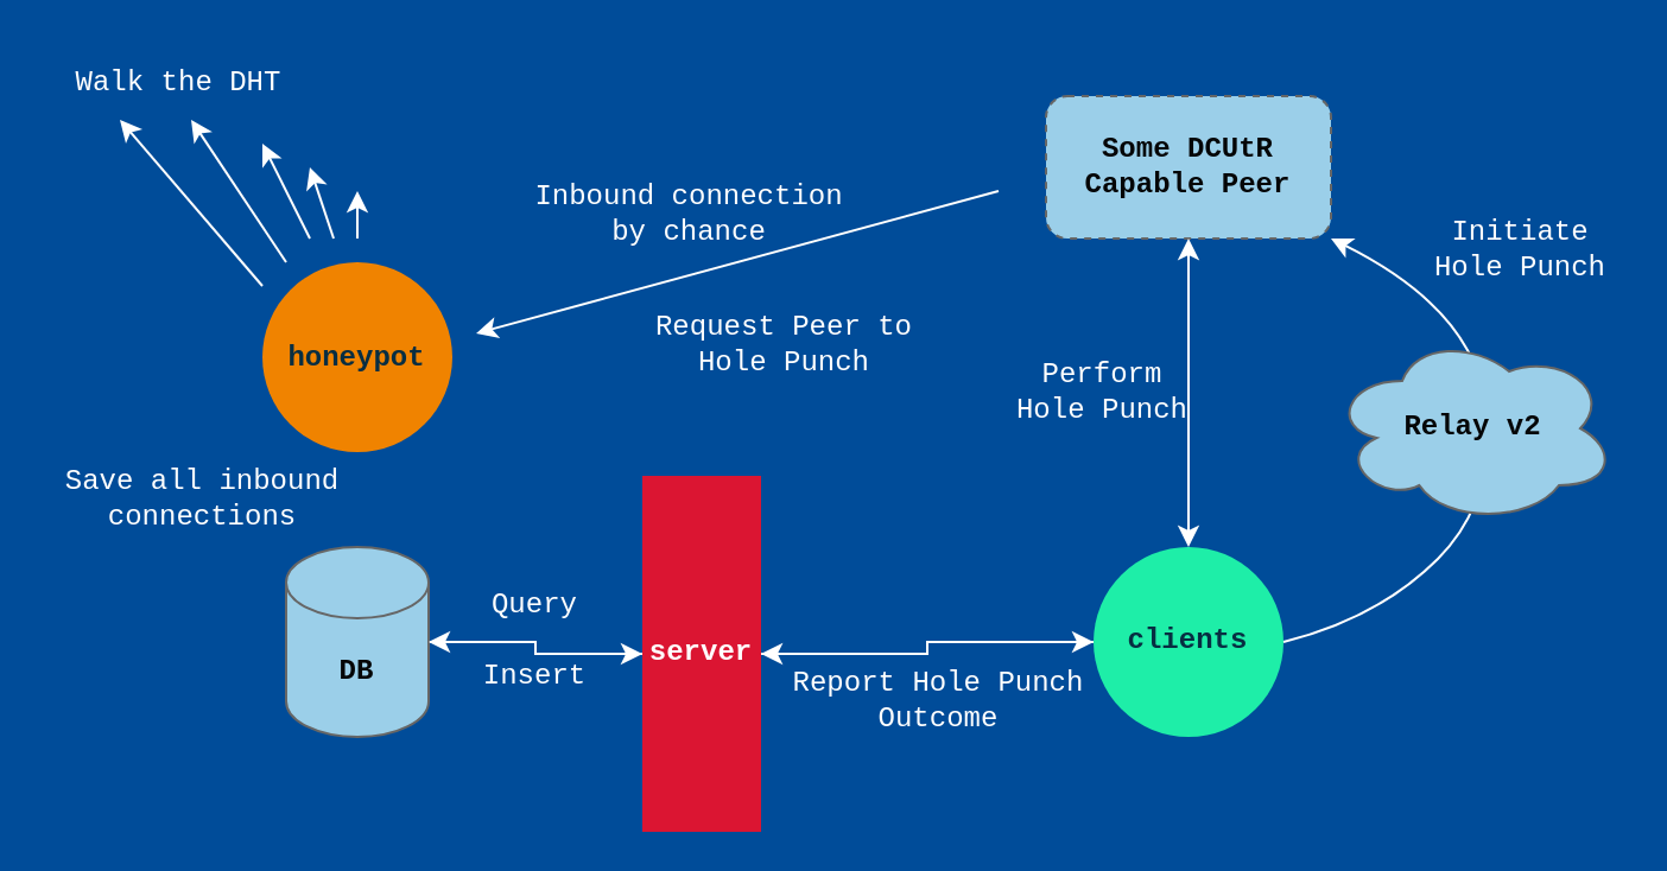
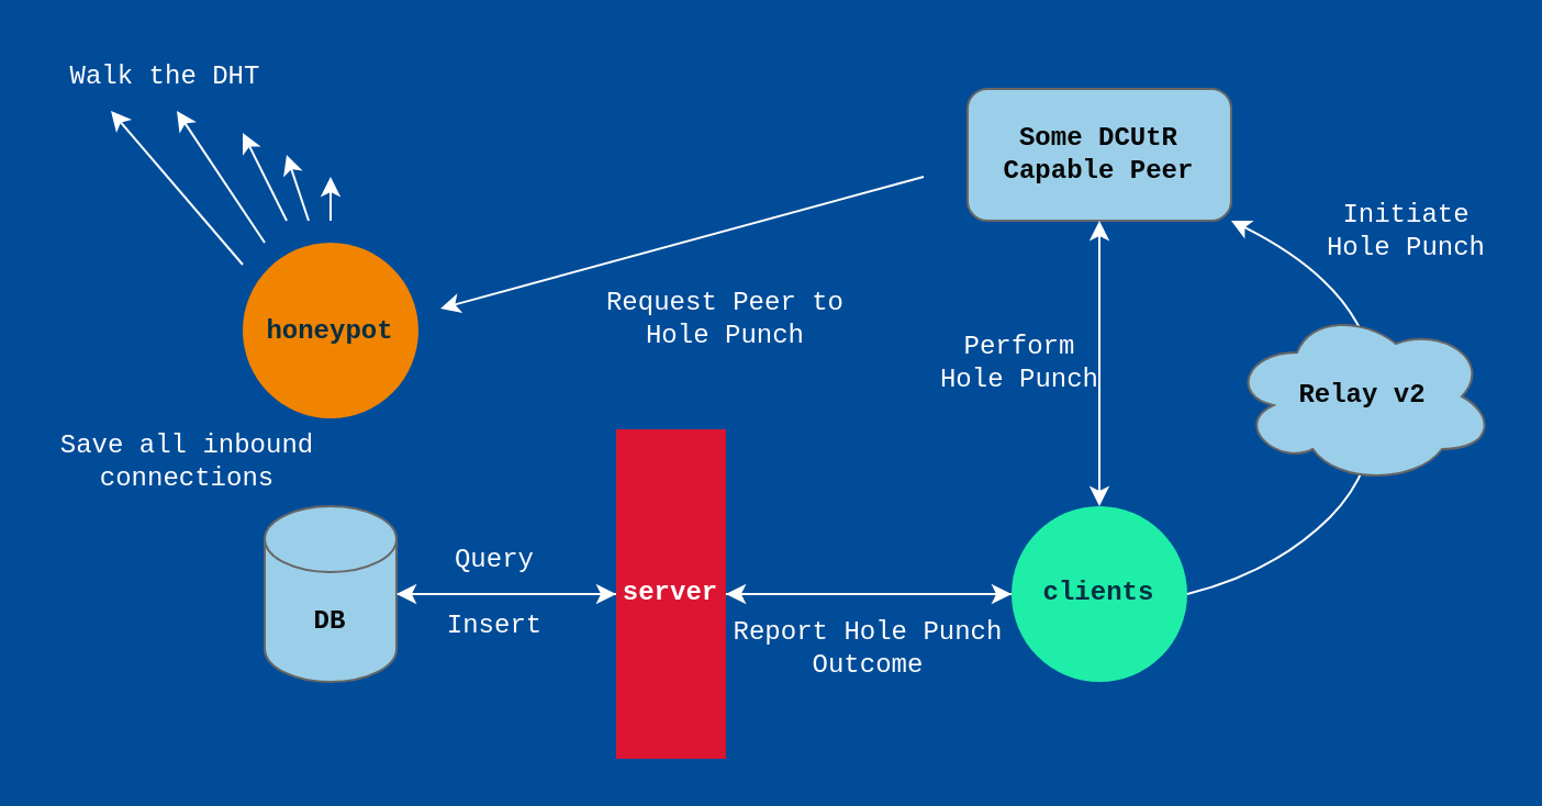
  <mxCell id="0" />
  <mxCell id="1" parent="0" />
  <mxCell id="2" value="&lt;font face=&quot;Courier New&quot;&gt;&lt;span&gt;honeypot&lt;/span&gt;&lt;/font&gt;" style="ellipse;whiteSpace=wrap;html=1;aspect=fixed;fillColor=#F08300;strokeColor=none;fontColor=#072E42;fontStyle=1" parent="1" vertex="1"><mxGeometry x="110" y="110" width="80" height="80" as="geometry" /></mxCell>
  <mxCell id="3" value="" style="endArrow=classic;html=1;rounded=0;fontFamily=Courier New;strokeColor=#FFFFFF;" parent="1" edge="1"><mxGeometry width="50" height="50" relative="1" as="geometry"><mxPoint x="110" y="120" as="sourcePoint" /><mxPoint x="50" y="50" as="targetPoint" /></mxGeometry></mxCell>
  <mxCell id="4" value="" style="endArrow=classic;html=1;rounded=0;fontFamily=Courier New;strokeColor=#FFFFFF;" parent="1" edge="1"><mxGeometry width="50" height="50" relative="1" as="geometry"><mxPoint x="120" y="110" as="sourcePoint" /><mxPoint x="80" y="50" as="targetPoint" /></mxGeometry></mxCell>
  <mxCell id="5" value="" style="endArrow=classic;html=1;rounded=0;fontFamily=Courier New;strokeColor=#FFFFFF;" parent="1" edge="1"><mxGeometry width="50" height="50" relative="1" as="geometry"><mxPoint x="130" y="100" as="sourcePoint" /><mxPoint x="110" y="60" as="targetPoint" /></mxGeometry></mxCell>
  <mxCell id="6" value="" style="endArrow=classic;html=1;rounded=0;fontFamily=Courier New;strokeColor=#FFFFFF;" parent="1" edge="1"><mxGeometry width="50" height="50" relative="1" as="geometry"><mxPoint x="140" y="100" as="sourcePoint" /><mxPoint x="130" y="70" as="targetPoint" /></mxGeometry></mxCell>
  <mxCell id="7" value="" style="endArrow=classic;html=1;rounded=0;fontFamily=Courier New;strokeColor=#FFFFFF;" parent="1" edge="1"><mxGeometry width="50" height="50" relative="1" as="geometry"><mxPoint x="150" y="100" as="sourcePoint" /><mxPoint x="150" y="80" as="targetPoint" /></mxGeometry></mxCell>
  <mxCell id="8" value="Walk the DHT" style="text;html=1;strokeColor=none;fillColor=none;align=center;verticalAlign=middle;whiteSpace=wrap;rounded=0;fontFamily=Courier New;fontStyle=0;fontColor=#FFFFFF;" parent="1" vertex="1"><mxGeometry x="30" y="20" width="90" height="30" as="geometry" /></mxCell>
  <mxCell id="9" value="" style="endArrow=classic;html=1;rounded=0;fontFamily=Courier New;strokeColor=#FFFFFF;" parent="1" edge="1"><mxGeometry width="50" height="50" relative="1" as="geometry"><mxPoint x="420" y="80" as="sourcePoint" /><mxPoint x="200" y="140" as="targetPoint" /></mxGeometry></mxCell>
- <mxCell id="10" value="Inbound connection by chance" style="text;html=1;strokeColor=none;fillColor=none;align=center;verticalAlign=middle;whiteSpace=wrap;rounded=0;fontFamily=Courier New;fontStyle=0;fontColor=#FFFFFF;" parent="1" vertex="1"><mxGeometry x="220" y="60" width="140" height="60" as="geometry" /></mxCell>
  <mxCell id="11" style="edgeStyle=orthogonalEdgeStyle;rounded=0;orthogonalLoop=1;jettySize=auto;html=1;entryX=0;entryY=0.5;entryDx=0;entryDy=0;fontFamily=Courier New;strokeColor=#FFFFFF;" parent="1" source="12" target="15" edge="1"><mxGeometry relative="1" as="geometry" /></mxCell>
  <mxCell id="12" value="DB" style="shape=cylinder3;whiteSpace=wrap;html=1;boundedLbl=1;backgroundOutline=1;size=15;fontFamily=Courier New;fillColor=#9BCFE9;fontColor=#050607;strokeColor=#666666;fontStyle=1" parent="1" vertex="1"><mxGeometry x="120" y="230" width="60" height="80" as="geometry" /></mxCell>
  <mxCell id="13" style="edgeStyle=orthogonalEdgeStyle;rounded=0;orthogonalLoop=1;jettySize=auto;html=1;entryX=1;entryY=0.5;entryDx=0;entryDy=0;entryPerimeter=0;fontFamily=Courier New;strokeColor=#FFFFFF;" parent="1" source="15" target="12" edge="1"><mxGeometry relative="1" as="geometry" /></mxCell>
  <mxCell id="14" style="edgeStyle=orthogonalEdgeStyle;rounded=0;orthogonalLoop=1;jettySize=auto;html=1;entryX=0;entryY=0.5;entryDx=0;entryDy=0;fontFamily=Courier New;strokeColor=#FFFFFF;" parent="1" source="15" target="18" edge="1"><mxGeometry relative="1" as="geometry" /></mxCell>
- <mxCell id="15" value="&lt;b&gt;server&lt;/b&gt;" style="rounded=0;whiteSpace=wrap;html=1;fontFamily=Courier New;fillColor=#DB1532;strokeColor=none;fontColor=#FFFFFF;" parent="1" vertex="1"><mxGeometry x="270" y="200" width="50" height="150" as="geometry" /></mxCell>
- <mxCell id="16" value="&lt;b&gt;Some DCUtR Capable Peer&lt;/b&gt;" style="rounded=1;whiteSpace=wrap;html=1;fontFamily=Courier New;fillColor=#9BCFE9;strokeColor=#666666;fontColor=#050607;dashed=1;" parent="1" vertex="1"><mxGeometry x="440" y="40" width="120" height="60" as="geometry" /></mxCell>
+ <mxCell id="15" value="&lt;b&gt;server&lt;/b&gt;" style="rounded=0;whiteSpace=wrap;html=1;fontFamily=Courier New;fillColor=#DB1532;strokeColor=none;fontColor=#FFFFFF;" parent="1" vertex="1"><mxGeometry x="280" y="195" width="50" height="150" as="geometry" /></mxCell>
+ <mxCell id="16" value="&lt;b&gt;Some DCUtR Capable Peer&lt;/b&gt;" style="rounded=1;whiteSpace=wrap;html=1;fontFamily=Courier New;fillColor=#9BCFE9;strokeColor=#666666;fontColor=#050607;" parent="1" vertex="1"><mxGeometry x="440" y="40" width="120" height="60" as="geometry" /></mxCell>
  <mxCell id="17" style="edgeStyle=orthogonalEdgeStyle;rounded=0;orthogonalLoop=1;jettySize=auto;html=1;entryX=1;entryY=0.5;entryDx=0;entryDy=0;fontFamily=Courier New;strokeColor=#FFFFFF;" parent="1" source="18" target="15" edge="1"><mxGeometry relative="1" as="geometry" /></mxCell>
  <mxCell id="18" value="&lt;b&gt;clients&lt;/b&gt;" style="ellipse;whiteSpace=wrap;html=1;aspect=fixed;fontFamily=Courier New;fillColor=#1EEEA8;strokeColor=none;fontColor=#072E42;" parent="1" vertex="1"><mxGeometry x="460" y="230" width="80" height="80" as="geometry" /></mxCell>
  <mxCell id="19" value="" style="endArrow=classic;startArrow=classic;html=1;rounded=0;fontFamily=Courier New;exitX=0.5;exitY=0;exitDx=0;exitDy=0;entryX=0.5;entryY=1;entryDx=0;entryDy=0;strokeColor=#FFFFFF;" parent="1" source="18" target="16" edge="1"><mxGeometry width="50" height="50" relative="1" as="geometry"><mxPoint x="499.5" y="220" as="sourcePoint" /><mxPoint x="499.5" y="100" as="targetPoint" /></mxGeometry></mxCell>
  <mxCell id="20" value="" style="curved=1;endArrow=classic;html=1;rounded=0;fontFamily=Courier New;entryX=1;entryY=1;entryDx=0;entryDy=0;exitX=1;exitY=0.5;exitDx=0;exitDy=0;strokeColor=#FFFFFF;" parent="1" source="18" target="16" edge="1"><mxGeometry width="50" height="50" relative="1" as="geometry"><mxPoint x="440" y="470" as="sourcePoint" /><mxPoint x="490" y="420" as="targetPoint" /><Array as="points"><mxPoint x="580" y="260" /><mxPoint x="630" y="210" /><mxPoint x="620" y="130" /></Array></mxGeometry></mxCell>
  <mxCell id="21" value="&lt;b&gt;Relay v2&lt;/b&gt;" style="ellipse;shape=cloud;whiteSpace=wrap;html=1;fontFamily=Courier New;fillColor=#9BCFE9;fontColor=#050607;strokeColor=#666666;" parent="1" vertex="1"><mxGeometry x="560" y="140" width="120" height="80" as="geometry" /></mxCell>
  <mxCell id="22" value="Save all inbound connections" style="text;html=1;strokeColor=none;fillColor=none;align=center;verticalAlign=middle;whiteSpace=wrap;rounded=0;fontFamily=Courier New;fontColor=#FFFFFF;" parent="1" vertex="1"><mxGeometry x="20" y="195" width="130" height="30" as="geometry" /></mxCell>
  <mxCell id="23" value="Request Peer to Hole Punch" style="text;html=1;strokeColor=none;fillColor=none;align=center;verticalAlign=middle;whiteSpace=wrap;rounded=0;fontFamily=Courier New;fontColor=#FFFFFF;" parent="1" vertex="1"><mxGeometry x="265" y="130" width="130" height="30" as="geometry" /></mxCell>
  <mxCell id="24" value="Report Hole Punch Outcome" style="text;html=1;strokeColor=none;fillColor=none;align=center;verticalAlign=middle;whiteSpace=wrap;rounded=0;fontFamily=Courier New;fontColor=#FFFFFF;" parent="1" vertex="1"><mxGeometry x="330" y="280" width="130" height="30" as="geometry" /></mxCell>
  <mxCell id="25" value="Initiate Hole Punch" style="text;html=1;strokeColor=none;fillColor=none;align=center;verticalAlign=middle;whiteSpace=wrap;rounded=0;fontFamily=Courier New;fontColor=#FFFFFF;" parent="1" vertex="1"><mxGeometry x="600" y="90" width="80" height="30" as="geometry" /></mxCell>
  <mxCell id="26" value="Perform Hole Punch" style="text;html=1;strokeColor=none;fillColor=none;align=center;verticalAlign=middle;whiteSpace=wrap;rounded=0;fontFamily=Courier New;fontColor=#FFFFFF;" parent="1" vertex="1"><mxGeometry x="424" y="150" width="80" height="30" as="geometry" /></mxCell>
  <mxCell id="27" value="Query" style="text;html=1;strokeColor=none;fillColor=none;align=center;verticalAlign=middle;whiteSpace=wrap;rounded=0;fontFamily=Courier New;fontColor=#FFFFFF;" parent="1" vertex="1"><mxGeometry x="200" y="240" width="50" height="30" as="geometry" /></mxCell>
  <mxCell id="28" value="Insert" style="text;html=1;strokeColor=none;fillColor=none;align=center;verticalAlign=middle;whiteSpace=wrap;rounded=0;fontFamily=Courier New;fontColor=#FFFFFF;" parent="1" vertex="1"><mxGeometry x="200" y="270" width="50" height="30" as="geometry" /></mxCell>
